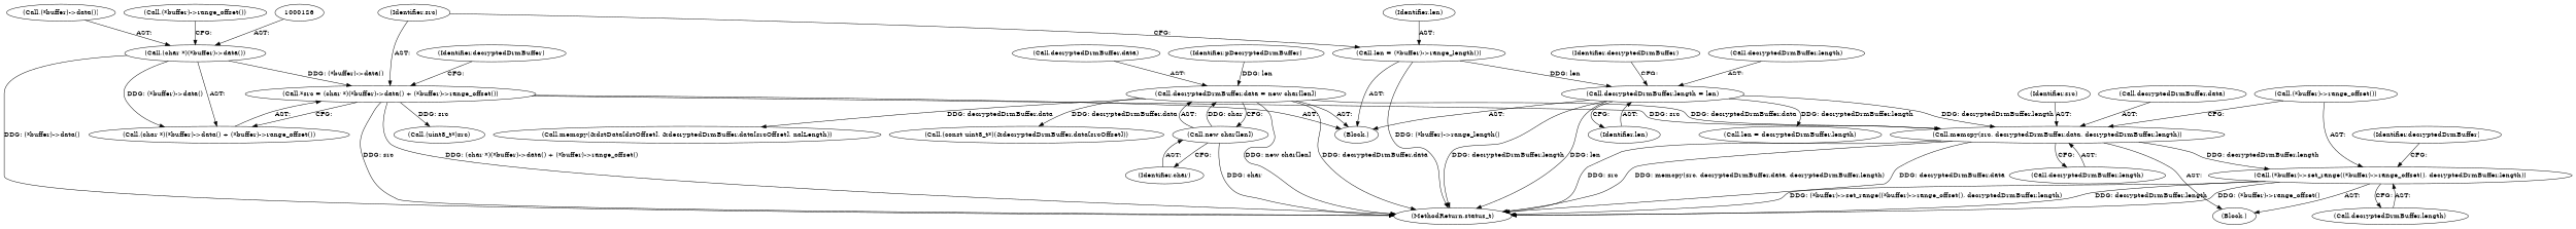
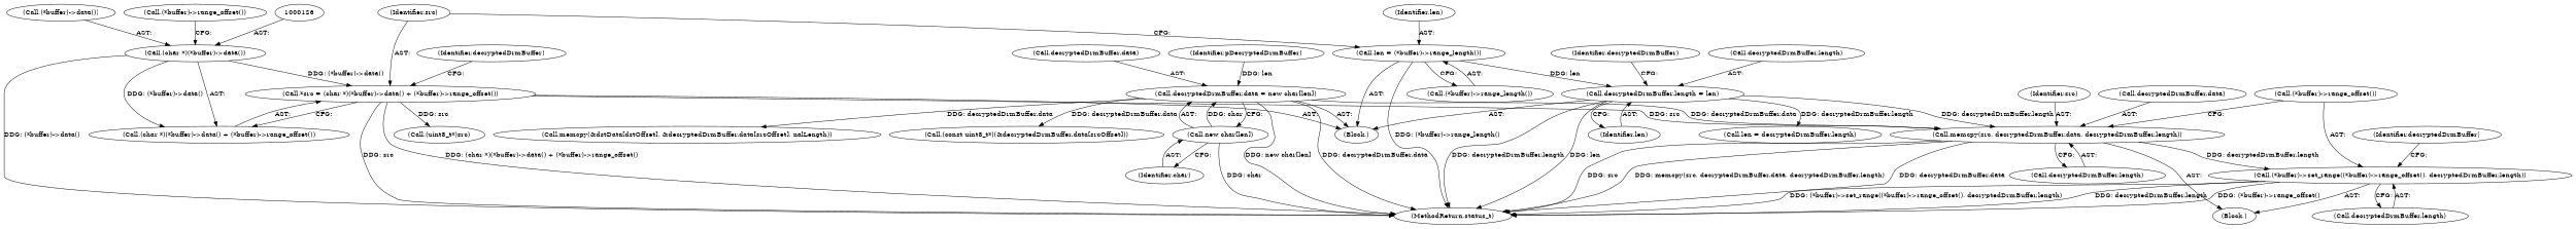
  digraph {
    n1 [label="(Call,memcpy(src, decryptedDrmBuffer.data, decryptedDrmBuffer.length))"]
    n2 [label="(Call,(*buffer)->set_range((*buffer)->range_offset(), decryptedDrmBuffer.length))"]
    n3 [label="(Block,)"]
    n4 [label="(MethodReturn,status_t)"]
    n5 [label="(Call,decryptedDrmBuffer.length)"]
    n6 [label="(Call,decryptedDrmBuffer.length)"]
    n7 [label="(Call,*src = (char *)(*buffer)->data() + (*buffer)->range_offset())"]
    n8 [label="(Call,(uint8_t*)src)"]
    n9 [label="(Call,(char *)(*buffer)->data() + (*buffer)->range_offset())"]
    n10 [label="(Block,)"]
    n11 [label="(Call,(char *)(*buffer)->data())"]
    n12 [label="(Call,(*buffer)->data())"]
    n13 [label="(Call,decryptedDrmBuffer.data = new char[len])"]
    n14 [label="(Call,new char[len])"]
    n15 [label="(Call,(const uint8_t*)(&decryptedDrmBuffer.data[srcOffset]))"]
    n16 [label="(Call,memcpy(&dstData[dstOffset], &decryptedDrmBuffer.data[srcOffset], nalLength))"]
    n17 [label="(Identifier,char)"]
    n18 [label="(Call,decryptedDrmBuffer.length = len)"]
    n19 [label="(Identifier,len)"]
    n20 [label="(Call,len = decryptedDrmBuffer.length)"]
    n21 [label="(Call,len = (*buffer)->range_length())"]
+   n22 [label="(Call,(*buffer)->range_length())"]
    n23 [label="(Call,(*buffer)->range_offset())"]
    n24 [label="(Call,(*buffer)->range_offset())"]
    n25 [label="(Call,decryptedDrmBuffer.data)"]
    n26 [label="(Identifier,src)"]
    n27 [label="(Identifier,len)"]
    n28 [label="(Identifier,decryptedDrmBuffer)"]
    n29 [label="(Identifier,decryptedDrmBuffer)"]
    n30 [label="(Identifier,decryptedDrmBuffer)"]
    n31 [label="(Call,decryptedDrmBuffer.length)"]
    n32 [label="(Call,decryptedDrmBuffer.data)"]
    n33 [label="(Identifier,src)"]
    n34 [label="(Identifier,pDecryptedDrmBuffer)"]
    1000126
    n1 -> n2 [label="DDG: decryptedDrmBuffer.length"]
    n1 -> n3 [label="AST: "]
    n1 -> n4 [label="DDG: src"]
    n1 -> n4 [label="DDG: memcpy(src, decryptedDrmBuffer.data, decryptedDrmBuffer.length)"]
    n1 -> n4 [label="DDG: decryptedDrmBuffer.data"]
    n1 -> n5 [label="CFG: "]
    n2 -> n3 [label="AST: "]
    n2 -> n4 [label="DDG: (*buffer)->set_range((*buffer)->range_offset(), decryptedDrmBuffer.length)"]
    n2 -> n4 [label="DDG: decryptedDrmBuffer.length"]
    n2 -> n4 [label="DDG: (*buffer)->range_offset()"]
    n2 -> n6 [label="CFG: "]
    n5 -> n1 [label="AST: "]
    n6 -> n2 [label="AST: "]
    n7 -> n1 [label="DDG: src"]
    n7 -> n4 [label="DDG: src"]
    n7 -> n4 [label="DDG: (char *)(*buffer)->data() + (*buffer)->range_offset()"]
    n7 -> n8 [label="DDG: src"]
    n7 -> n9 [label="CFG: "]
    n7 -> n10 [label="AST: "]
    n9 -> n7 [label="AST: "]
    n11 -> n4 [label="DDG: (*buffer)->data()"]
    n11 -> n7 [label="DDG: (*buffer)->data()"]
    n11 -> n9 [label="AST: "]
    n11 -> n9 [label="DDG: (*buffer)->data()"]
    n12 -> n11 [label="AST: "]
    n13 -> n1 [label="DDG: decryptedDrmBuffer.data"]
    n13 -> n4 [label="DDG: new char[len]"]
    n13 -> n4 [label="DDG: decryptedDrmBuffer.data"]
    n13 -> n10 [label="AST: "]
    n13 -> n14 [label="CFG: "]
    n13 -> n15 [label="DDG: decryptedDrmBuffer.data"]
    n13 -> n16 [label="DDG: decryptedDrmBuffer.data"]
    n14 -> n4 [label="DDG: char"]
    n14 -> n13 [label="AST: "]
    n14 -> n13 [label="DDG: char"]
    n14 -> n17 [label="CFG: "]
    n17 -> n14 [label="AST: "]
    n18 -> n1 [label="DDG: decryptedDrmBuffer.length"]
    n18 -> n4 [label="DDG: decryptedDrmBuffer.length"]
    n18 -> n4 [label="DDG: len"]
    n18 -> n10 [label="AST: "]
    n18 -> n19 [label="CFG: "]
    n18 -> n20 [label="DDG: decryptedDrmBuffer.length"]
    n19 -> n18 [label="AST: "]
    n21 -> n4 [label="DDG: (*buffer)->range_length()"]
    n21 -> n10 [label="AST: "]
    n21 -> n18 [label="DDG: len"]
+   n21 -> n22 [label="CFG: "]
+   n22 -> n21 [label="AST: "]
    n23 -> n11 [label="CFG: "]
    n24 -> n1 [label="CFG: "]
    n24 -> n2 [label="AST: "]
    n25 -> n13 [label="AST: "]
    n26 -> n1 [label="AST: "]
    n27 -> n21 [label="AST: "]
    n28 -> n18 [label="CFG: "]
    n29 -> n7 [label="CFG: "]
    n30 -> n2 [label="CFG: "]
    n31 -> n18 [label="AST: "]
    n32 -> n1 [label="AST: "]
    n33 -> n7 [label="AST: "]
    n33 -> n21 [label="CFG: "]
    n34 -> n13 [label="DDG: len"]
    1000126 -> n11 [label="AST: "]
  }
